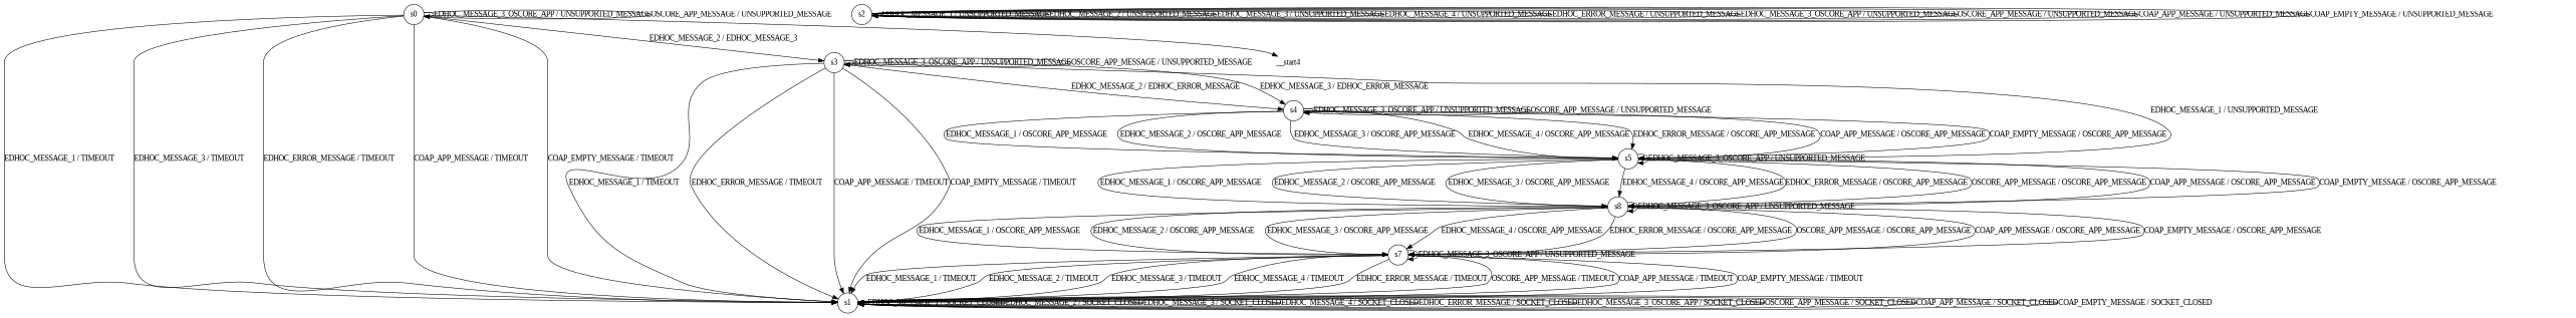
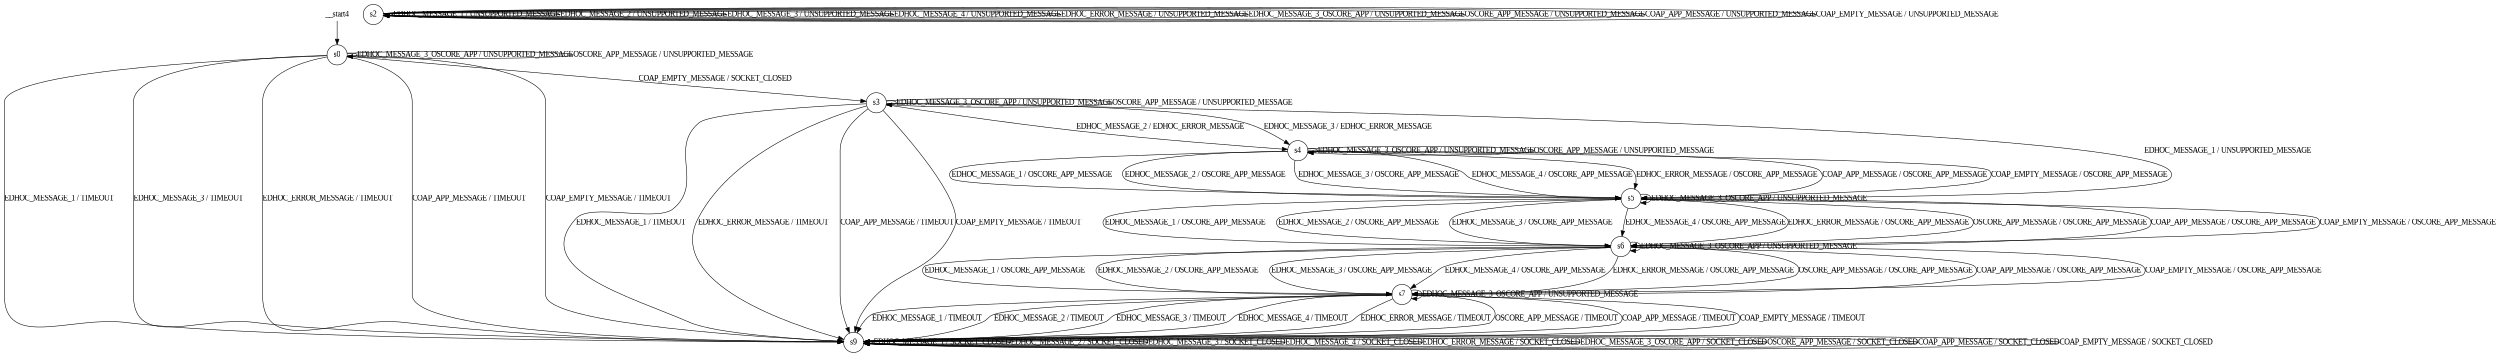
  digraph {
    fontname="Liberation Serif"
    node [fontname="Liberation Serif" shape=circle]
    edge [fontname="Liberation Serif"]
    n1 [label=s0]
-   n2 [label=s1]
+   n2 [label=s9]
    n3 [label=s3]
    n4 [label=s2]
    n5 [label=s4]
    n6 [label=s5]
-   n7 [label=s8]
+   n7 [label=s6]
    n8 [label=s7]
    n9 [height=0 label=__start4 shape=none width=0]
    n1 -> n1 [label="EDHOC_MESSAGE_3_OSCORE_APP / UNSUPPORTED_MESSAGE"]
    n1 -> n1 [label="OSCORE_APP_MESSAGE / UNSUPPORTED_MESSAGE"]
    n1 -> n2 [label="EDHOC_MESSAGE_1 / TIMEOUT"]
    n1 -> n2 [label="EDHOC_MESSAGE_3 / TIMEOUT"]
    n1 -> n2 [label="EDHOC_ERROR_MESSAGE / TIMEOUT"]
    n1 -> n2 [label="COAP_APP_MESSAGE / TIMEOUT"]
    n1 -> n2 [label="COAP_EMPTY_MESSAGE / TIMEOUT"]
-   n1 -> n3 [label="EDHOC_MESSAGE_2 / EDHOC_MESSAGE_3"]
+   n1 -> n3 [label="COAP_EMPTY_MESSAGE / SOCKET_CLOSED"]
    n2 -> n2 [label="EDHOC_MESSAGE_1 / SOCKET_CLOSED"]
    n2 -> n2 [label="EDHOC_MESSAGE_2 / SOCKET_CLOSED"]
    n2 -> n2 [label="EDHOC_MESSAGE_3 / SOCKET_CLOSED"]
    n2 -> n2 [label="EDHOC_MESSAGE_4 / SOCKET_CLOSED"]
    n2 -> n2 [label="EDHOC_ERROR_MESSAGE / SOCKET_CLOSED"]
    n2 -> n2 [label="EDHOC_MESSAGE_3_OSCORE_APP / SOCKET_CLOSED"]
    n2 -> n2 [label="OSCORE_APP_MESSAGE / SOCKET_CLOSED"]
    n2 -> n2 [label="COAP_APP_MESSAGE / SOCKET_CLOSED"]
    n2 -> n2 [label="COAP_EMPTY_MESSAGE / SOCKET_CLOSED"]
    n3 -> n2 [label="EDHOC_MESSAGE_1 / TIMEOUT"]
    n3 -> n2 [label="EDHOC_ERROR_MESSAGE / TIMEOUT"]
    n3 -> n2 [label="COAP_APP_MESSAGE / TIMEOUT"]
    n3 -> n2 [label="COAP_EMPTY_MESSAGE / TIMEOUT"]
    n3 -> n3 [label="EDHOC_MESSAGE_3_OSCORE_APP / UNSUPPORTED_MESSAGE"]
    n3 -> n3 [label="OSCORE_APP_MESSAGE / UNSUPPORTED_MESSAGE"]
    n3 -> n5 [label="EDHOC_MESSAGE_2 / EDHOC_ERROR_MESSAGE"]
    n3 -> n5 [label="EDHOC_MESSAGE_3 / EDHOC_ERROR_MESSAGE"]
    n3 -> n6 [label="EDHOC_MESSAGE_1 / UNSUPPORTED_MESSAGE"]
    n4 -> n4 [label="EDHOC_MESSAGE_1 / UNSUPPORTED_MESSAGE"]
    n4 -> n4 [label="EDHOC_MESSAGE_2 / UNSUPPORTED_MESSAGE"]
    n4 -> n4 [label="EDHOC_MESSAGE_3 / UNSUPPORTED_MESSAGE"]
    n4 -> n4 [label="EDHOC_MESSAGE_4 / UNSUPPORTED_MESSAGE"]
    n4 -> n4 [label="EDHOC_ERROR_MESSAGE / UNSUPPORTED_MESSAGE"]
    n4 -> n4 [label="EDHOC_MESSAGE_3_OSCORE_APP / UNSUPPORTED_MESSAGE"]
    n4 -> n4 [label="OSCORE_APP_MESSAGE / UNSUPPORTED_MESSAGE"]
    n4 -> n4 [label="COAP_APP_MESSAGE / UNSUPPORTED_MESSAGE"]
    n4 -> n4 [label="COAP_EMPTY_MESSAGE / UNSUPPORTED_MESSAGE"]
    n5 -> n5 [label="EDHOC_MESSAGE_3_OSCORE_APP / UNSUPPORTED_MESSAGE"]
    n5 -> n5 [label="OSCORE_APP_MESSAGE / UNSUPPORTED_MESSAGE"]
    n5 -> n6 [label="EDHOC_MESSAGE_1 / OSCORE_APP_MESSAGE"]
    n5 -> n6 [label="EDHOC_MESSAGE_2 / OSCORE_APP_MESSAGE"]
    n5 -> n6 [label="EDHOC_MESSAGE_3 / OSCORE_APP_MESSAGE"]
    n5 -> n6 [label="EDHOC_MESSAGE_4 / OSCORE_APP_MESSAGE"]
    n5 -> n6 [label="EDHOC_ERROR_MESSAGE / OSCORE_APP_MESSAGE"]
    n5 -> n6 [label="COAP_APP_MESSAGE / OSCORE_APP_MESSAGE"]
    n5 -> n6 [label="COAP_EMPTY_MESSAGE / OSCORE_APP_MESSAGE"]
    n6 -> n6 [label="EDHOC_MESSAGE_3_OSCORE_APP / UNSUPPORTED_MESSAGE"]
    n6 -> n7 [label="EDHOC_MESSAGE_1 / OSCORE_APP_MESSAGE"]
    n6 -> n7 [label="EDHOC_MESSAGE_2 / OSCORE_APP_MESSAGE"]
    n6 -> n7 [label="EDHOC_MESSAGE_3 / OSCORE_APP_MESSAGE"]
    n6 -> n7 [label="EDHOC_MESSAGE_4 / OSCORE_APP_MESSAGE"]
    n6 -> n7 [label="EDHOC_ERROR_MESSAGE / OSCORE_APP_MESSAGE"]
    n6 -> n7 [label="OSCORE_APP_MESSAGE / OSCORE_APP_MESSAGE"]
    n6 -> n7 [label="COAP_APP_MESSAGE / OSCORE_APP_MESSAGE"]
    n6 -> n7 [label="COAP_EMPTY_MESSAGE / OSCORE_APP_MESSAGE"]
    n7 -> n7 [label="EDHOC_MESSAGE_3_OSCORE_APP / UNSUPPORTED_MESSAGE"]
    n7 -> n8 [label="EDHOC_MESSAGE_1 / OSCORE_APP_MESSAGE"]
    n7 -> n8 [label="EDHOC_MESSAGE_2 / OSCORE_APP_MESSAGE"]
    n7 -> n8 [label="EDHOC_MESSAGE_3 / OSCORE_APP_MESSAGE"]
    n7 -> n8 [label="EDHOC_MESSAGE_4 / OSCORE_APP_MESSAGE"]
    n7 -> n8 [label="EDHOC_ERROR_MESSAGE / OSCORE_APP_MESSAGE"]
    n7 -> n8 [label="OSCORE_APP_MESSAGE / OSCORE_APP_MESSAGE"]
    n7 -> n8 [label="COAP_APP_MESSAGE / OSCORE_APP_MESSAGE"]
    n7 -> n8 [label="COAP_EMPTY_MESSAGE / OSCORE_APP_MESSAGE"]
    n8 -> n2 [label="EDHOC_MESSAGE_1 / TIMEOUT"]
    n8 -> n2 [label="EDHOC_MESSAGE_2 / TIMEOUT"]
    n8 -> n2 [label="EDHOC_MESSAGE_3 / TIMEOUT"]
    n8 -> n2 [label="EDHOC_MESSAGE_4 / TIMEOUT"]
    n8 -> n2 [label="EDHOC_ERROR_MESSAGE / TIMEOUT"]
    n8 -> n2 [label="OSCORE_APP_MESSAGE / TIMEOUT"]
    n8 -> n2 [label="COAP_APP_MESSAGE / TIMEOUT"]
    n8 -> n2 [label="COAP_EMPTY_MESSAGE / TIMEOUT"]
    n8 -> n8 [label="EDHOC_MESSAGE_3_OSCORE_APP / UNSUPPORTED_MESSAGE"]
-   n1 -> n9
+   n9 -> n1
  }
